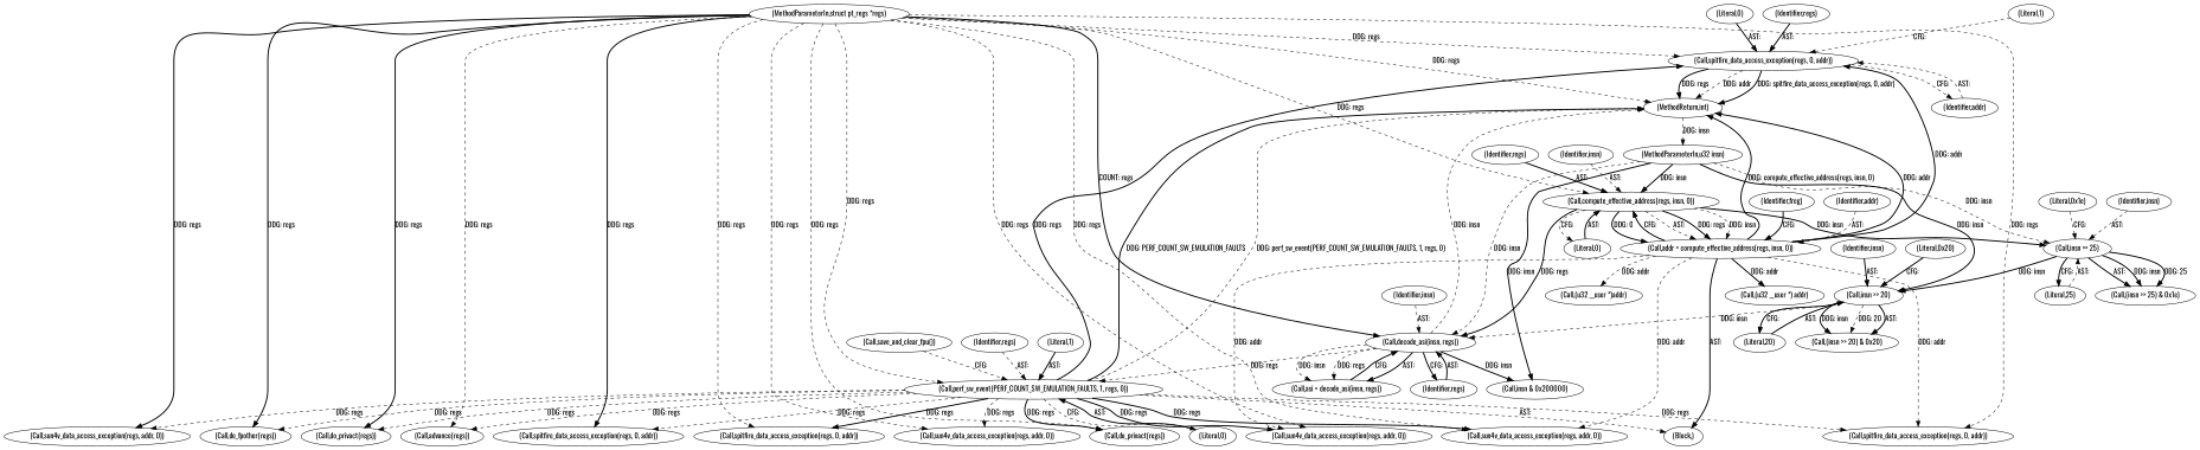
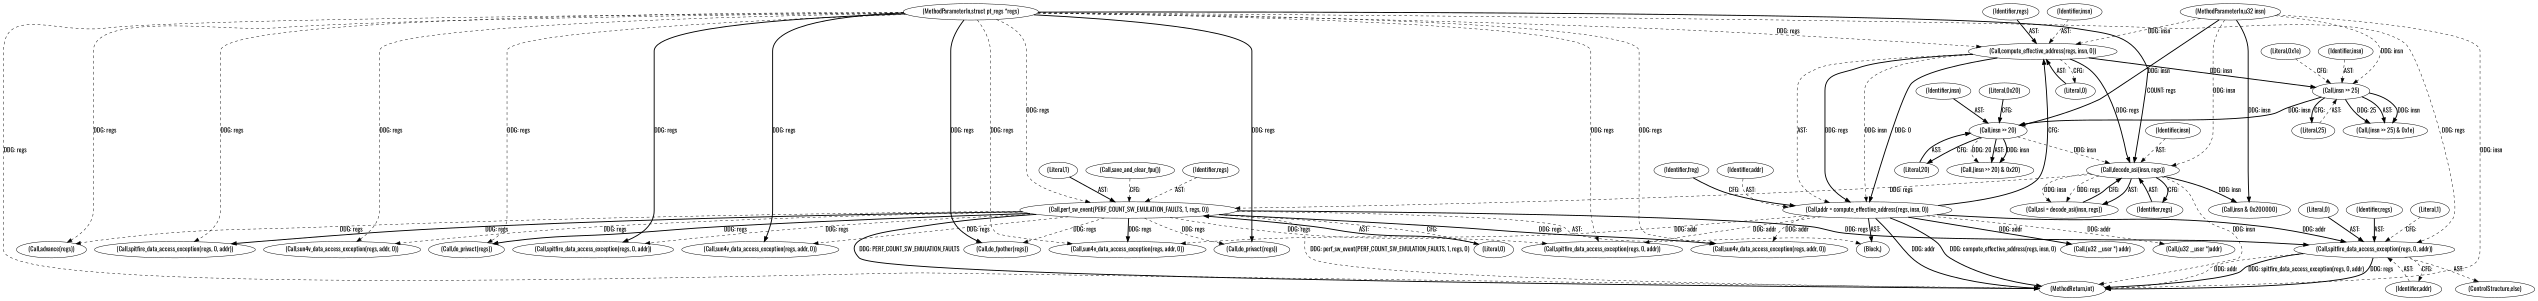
  digraph {
    fontname=Oswald
    node [fontname=Oswald]
    edge [fontname=Oswald style=dashed]
    n1 [label="(Call,spitfire_data_access_exception(regs, 0, addr))"]
+   n2 [label="(ControlStructure,else)"]
    n3 [label="(Identifier,addr)"]
    n4 [label="(MethodReturn,int)"]
    n5 [label="(Call,perf_sw_event(PERF_COUNT_SW_EMULATION_FAULTS, 1, regs, 0))"]
    n6 [label="(Call,spitfire_data_access_exception(regs, 0, addr))"]
    n7 [label="(Call,sun4v_data_access_exception(regs, addr, 0))"]
    n8 [label="(Call,sun4v_data_access_exception(regs, addr, 0))"]
    n9 [label="(Call,do_fpother(regs))"]
    n10 [label="(Call,do_privact(regs))"]
    n11 [label="(Block,)"]
    n12 [label="(Literal,0)"]
    n13 [label="(Call,advance(regs))"]
    n14 [label="(Call,spitfire_data_access_exception(regs, 0, addr))"]
    n15 [label="(Call,sun4v_data_access_exception(regs, addr, 0))"]
    n16 [label="(Call,sun4v_data_access_exception(regs, addr, 0))"]
    n17 [label="(Call,spitfire_data_access_exception(regs, 0, addr))"]
    n18 [label="(Call,do_privact(regs))"]
    n19 [label="(Call,decode_asi(insn, regs))"]
    n20 [label="(Call,asi = decode_asi(insn, regs))"]
    n21 [label="(Identifier,regs)"]
    n22 [label="(Call,insn & 0x200000)"]
    n23 [label="(Call,insn >> 20)"]
    n24 [label="(Literal,20)"]
    n25 [label="(Call,(insn >> 20) & 0x20)"]
    n26 [label="(Call,insn >> 25)"]
    n27 [label="(Call,(insn >> 25) & 0x1e)"]
    n28 [label="(Literal,25)"]
    n29 [label="(Call,compute_effective_address(regs, insn, 0))"]
    n30 [label="(Call,addr = compute_effective_address(regs, insn, 0))"]
    n31 [label="(Literal,0)"]
    n32 [label="(Call,(u32 __user *) addr)"]
    n33 [label="(Call,(u32 __user *)addr)"]
    n34 [label="(MethodParameterIn,struct pt_regs *regs)"]
    n35 [label="(MethodParameterIn,u32 insn)"]
    n36 [label="(Identifier,freg)"]
    n37 [label="(Identifier,insn)"]
    n38 [label="(Literal,0)"]
    n39 [label="(Identifier,insn)"]
    n40 [label="(Call,save_and_clear_fpu())"]
    n41 [label="(Identifier,regs)"]
    n42 [label="(Literal,0x20)"]
    n43 [label="(Literal,0x1e)"]
    n44 [label="(Literal,1)"]
    n45 [label="(Identifier,insn)"]
    n46 [label="(Identifier,addr)"]
    n47 [label="(Identifier,regs)"]
    n48 [label="(Identifier,regs)"]
    n49 [label="(Literal,1)"]
    n50 [label="(Identifier,insn)"]
+   n1 -> n2 [label="AST: "]
    n1 -> n3 [label="CFG: "]
    n1 -> n4 [label="DDG: addr"]
    n1 -> n4 [label="DDG: spitfire_data_access_exception(regs, 0, addr)" style=bold]
    n1 -> n4 [label="DDG: regs" style=bold]
    n3 -> n1 [label="AST: "]
    n5 -> n1 [label="DDG: regs" style=bold]
    n5 -> n4 [label="DDG: PERF_COUNT_SW_EMULATION_FAULTS" style=bold]
    n5 -> n4 [label="DDG: perf_sw_event(PERF_COUNT_SW_EMULATION_FAULTS, 1, regs, 0)"]
    n5 -> n6 [label="DDG: regs"]
    n5 -> n7 [label="DDG: regs" style=bold]
    n5 -> n8 [label="DDG: regs"]
    n5 -> n9 [label="DDG: regs"]
    n5 -> n10 [label="DDG: regs"]
    n5 -> n11 [label="AST: "]
    n5 -> n12 [label="CFG: "]
    n5 -> n13 [label="DDG: regs"]
    n5 -> n14 [label="DDG: regs" style=bold]
    n5 -> n15 [label="DDG: regs" style=bold]
    n5 -> n16 [label="DDG: regs"]
    n5 -> n17 [label="DDG: regs"]
    n5 -> n18 [label="DDG: regs" style=bold]
    n12 -> n5 [label="AST: " style=bold]
    n19 -> n4 [label="DDG: insn"]
    n19 -> n5 [label="DDG: regs"]
    n19 -> n20 [label="AST: " style=bold]
    n19 -> n20 [label="DDG: insn"]
    n19 -> n20 [label="DDG: regs"]
    n19 -> n21 [label="CFG: " style=bold]
    n19 -> n22 [label="DDG: insn" style=bold]
    n20 -> n19 [label="CFG: " style=bold]
    n21 -> n19 [label="AST: " style=bold]
    n23 -> n19 [label="DDG: insn"]
    n23 -> n24 [label="CFG: " style=bold]
    n23 -> n25 [label="AST: " style=bold]
    n23 -> n25 [label="DDG: insn" style=bold]
    n23 -> n25 [label="DDG: 20"]
    n24 -> n23 [label="AST: " style=bold]
    n26 -> n23 [label="DDG: insn" style=bold]
    n26 -> n27 [label="AST: " style=bold]
    n26 -> n27 [label="DDG: insn" style=bold]
    n26 -> n27 [label="DDG: 25" style=bold]
    n26 -> n28 [label="CFG: " style=bold]
    n28 -> n26 [label="AST: "]
    n29 -> n19 [label="DDG: regs" style=bold]
    n29 -> n26 [label="DDG: insn" style=bold]
    n29 -> n30 [label="AST: "]
    n29 -> n30 [label="DDG: regs" style=bold]
    n29 -> n30 [label="DDG: insn"]
    n29 -> n30 [label="DDG: 0" style=bold]
    n29 -> n31 [label="CFG: "]
    n30 -> n1 [label="DDG: addr" style=bold]
    n30 -> n4 [label="DDG: addr" style=bold]
    n30 -> n4 [label="DDG: compute_effective_address(regs, insn, 0)" style=bold]
    n30 -> n7 [label="DDG: addr"]
    n30 -> n11 [label="AST: " style=bold]
    n30 -> n15 [label="DDG: addr"]
    n30 -> n17 [label="DDG: addr"]
    n30 -> n29 [label="CFG: " style=bold]
    n30 -> n32 [label="DDG: addr" style=bold]
    n30 -> n33 [label="DDG: addr"]
    n31 -> n29 [label="AST: " style=bold]
    n34 -> n1 [label="DDG: regs"]
    n34 -> n4 [label="DDG: regs"]
    n34 -> n5 [label="DDG: regs"]
    n34 -> n6 [label="DDG: regs" style=bold]
    n34 -> n7 [label="DDG: regs"]
    n34 -> n8 [label="DDG: regs" style=bold]
    n34 -> n9 [label="DDG: regs" style=bold]
    n34 -> n10 [label="DDG: regs" style=bold]
    n34 -> n13 [label="DDG: regs"]
    n34 -> n14 [label="DDG: regs"]
    n34 -> n15 [label="DDG: regs"]
    n34 -> n16 [label="DDG: regs"]
    n34 -> n17 [label="DDG: regs"]
    n34 -> n18 [label="DDG: regs"]
    n34 -> n19 [label="COUNT: regs" style=bold]
    n34 -> n29 [label="DDG: regs"]
-   n4 -> n35 [label="DDG: insn"]
+   n35 -> n4 [label="DDG: insn"]
    n35 -> n19 [label="DDG: insn"]
    n35 -> n22 [label="DDG: insn" style=bold]
    n35 -> n23 [label="DDG: insn" style=bold]
    n35 -> n26 [label="DDG: insn"]
-   n35 -> n29 [label="DDG: insn" style=bold]
+   n35 -> n29 [label="DDG: insn"]
    n36 -> n30 [label="CFG: " style=bold]
    n37 -> n23 [label="AST: " style=bold]
    n38 -> n1 [label="AST: " style=bold]
    n39 -> n29 [label="AST: "]
    n40 -> n5 [label="CFG: "]
    n41 -> n1 [label="AST: " style=bold]
    n42 -> n23 [label="CFG: " style=bold]
    n43 -> n26 [label="CFG: "]
    n44 -> n1 [label="CFG: "]
    n45 -> n26 [label="AST: "]
    n46 -> n30 [label="AST: "]
    n47 -> n29 [label="AST: " style=bold]
    n48 -> n5 [label="AST: "]
    n49 -> n5 [label="AST: " style=bold]
    n50 -> n19 [label="AST: "]
  }
